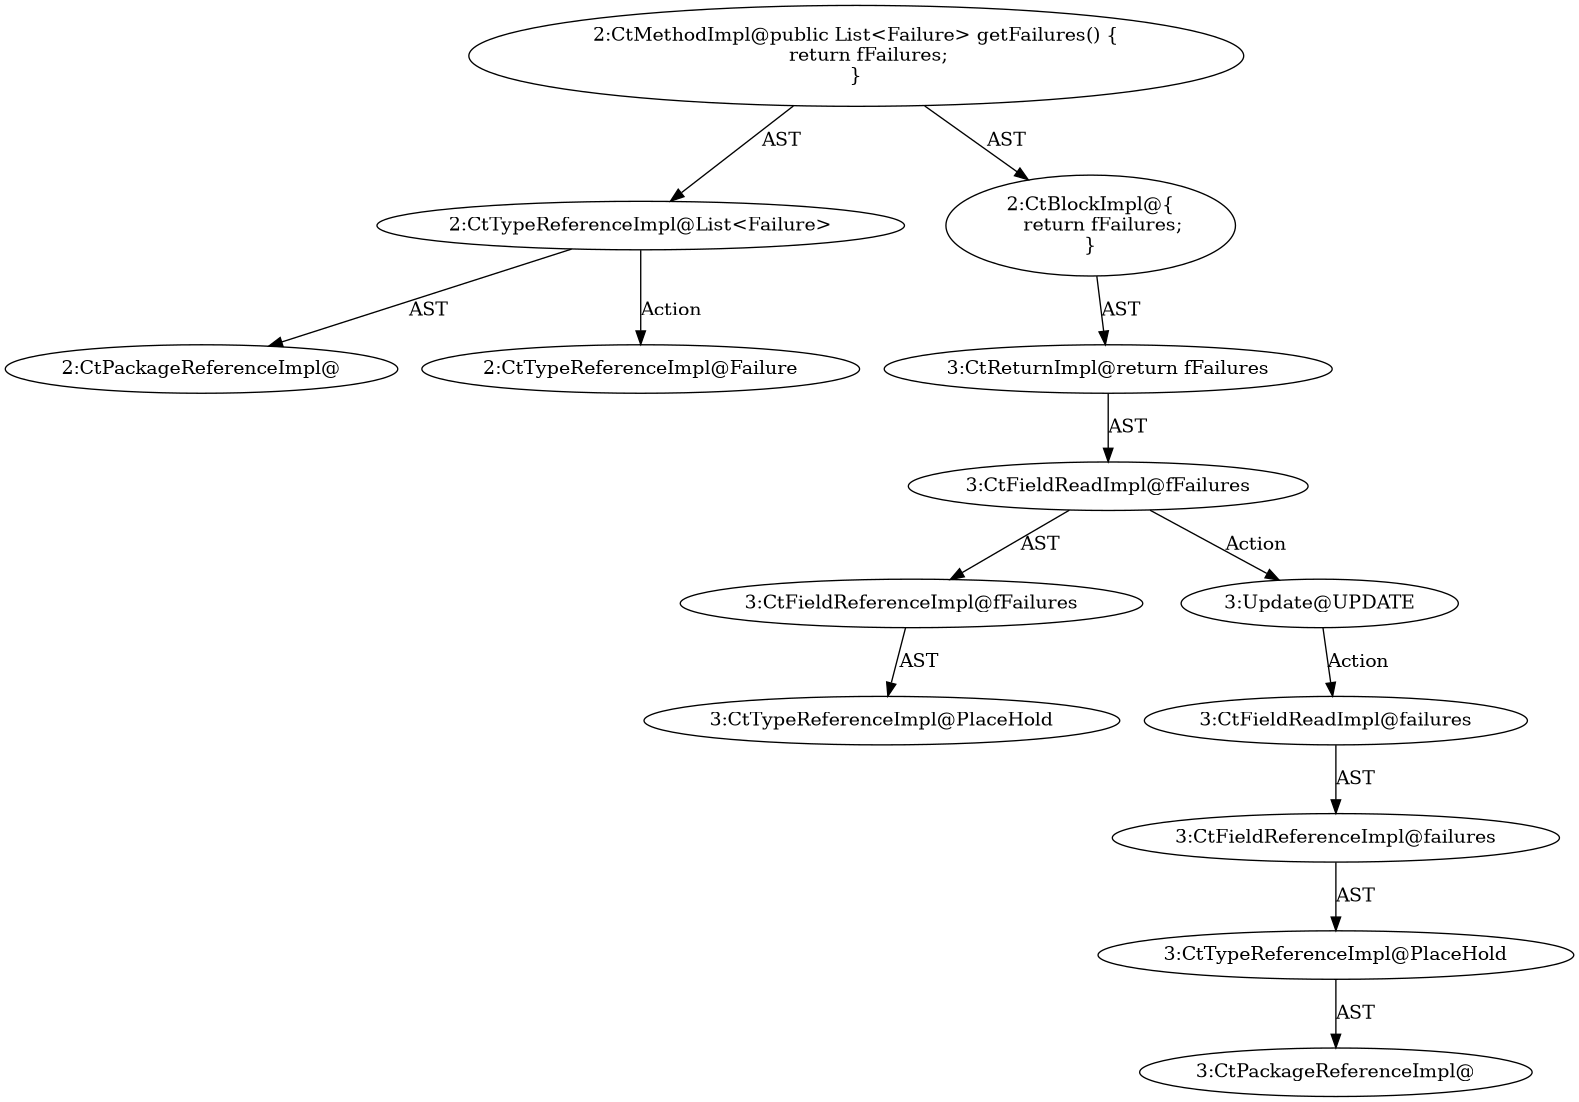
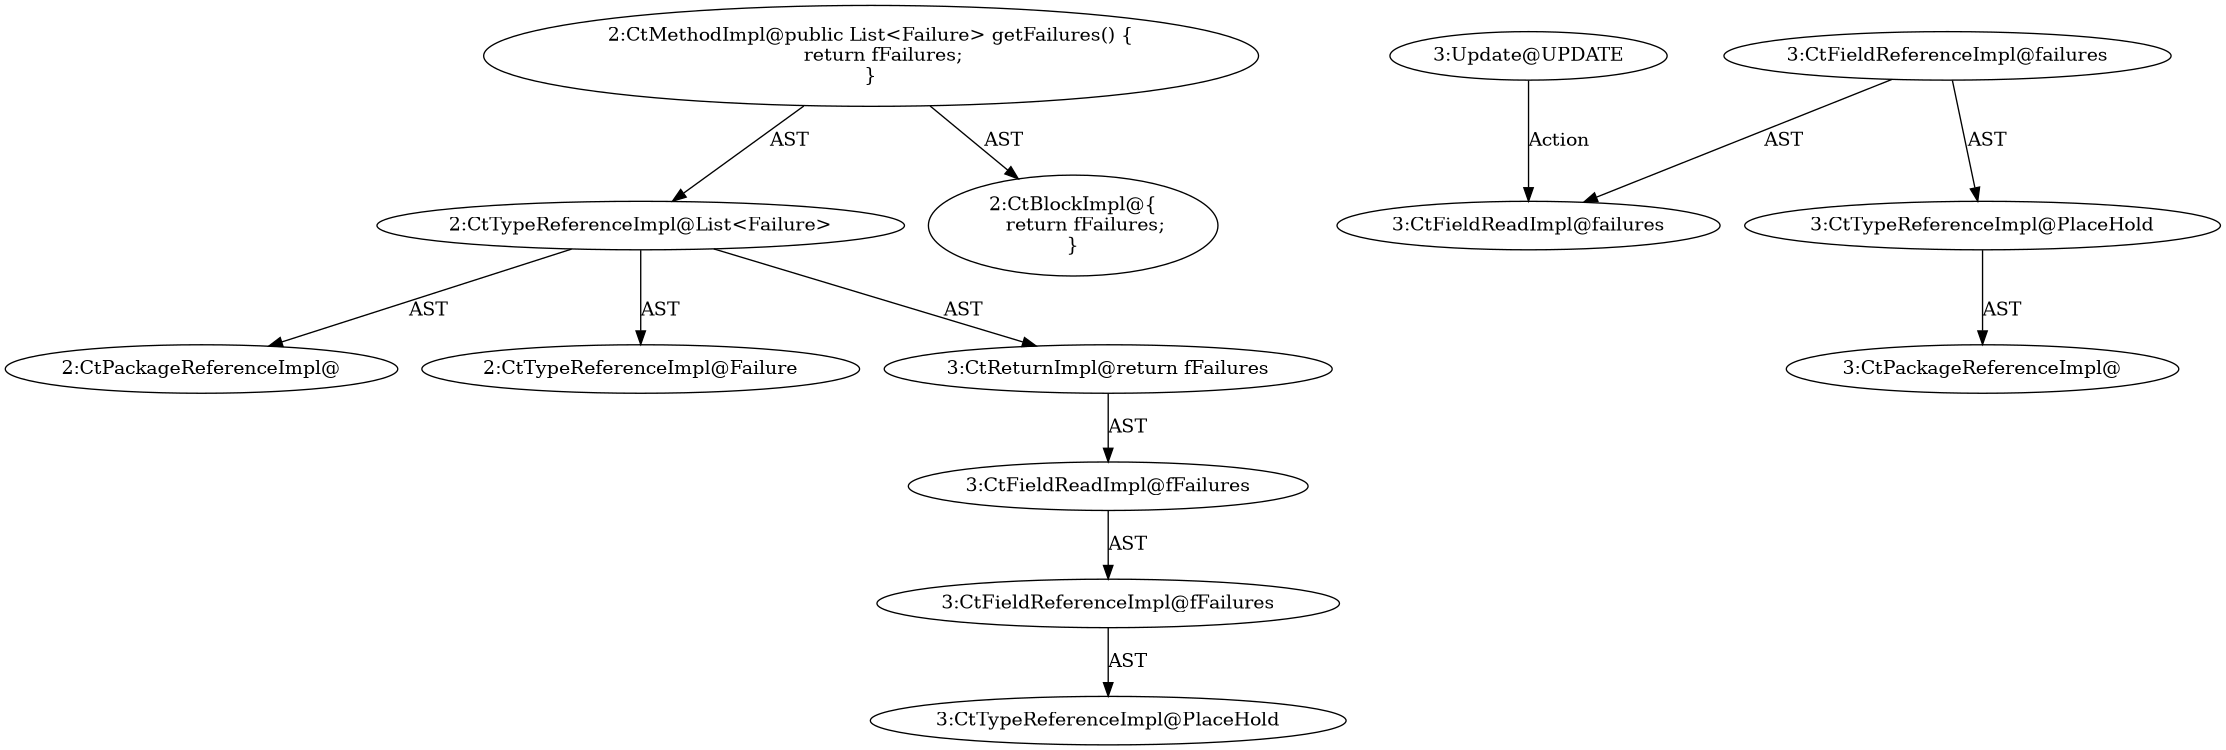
  digraph {
    node [shape=ellipse]
    n1 [label="2:CtTypeReferenceImpl@List<Failure>"]
    n2 [label="2:CtPackageReferenceImpl@"]
    n3 [label="2:CtTypeReferenceImpl@Failure"]
    n4 [label="3:CtFieldReferenceImpl@fFailures"]
    n5 [label="3:CtTypeReferenceImpl@PlaceHold"]
    n6 [label="3:CtFieldReadImpl@fFailures"]
    n7 [label="3:Update@UPDATE"]
    n8 [label="3:CtFieldReadImpl@failures"]
    n9 [label="3:CtReturnImpl@return fFailures"]
    n10 [label="2:CtBlockImpl@\{\n    return fFailures;\n\}"]
    n11 [label="2:CtMethodImpl@public List<Failure> getFailures() \{\n    return fFailures;\n\}"]
    n12 [label="3:CtFieldReferenceImpl@failures"]
    n13 [label="3:CtPackageReferenceImpl@"]
    n14 [label="3:CtTypeReferenceImpl@PlaceHold"]
    n1 -> n2 [label=AST]
-   n1 -> n3 [label=Action]
+   n1 -> n3 [label=AST]
    n4 -> n5 [label=AST]
    n6 -> n4 [label=AST]
-   n6 -> n7 [label=Action]
    n7 -> n8 [label=Action]
-   n8 -> n12 [label=AST]
+   n12 -> n8 [label=AST]
    n9 -> n6 [label=AST]
-   n10 -> n9 [label=AST]
+   n1 -> n9 [label=AST]
    n11 -> n1 [label=AST]
    n11 -> n10 [label=AST]
    n12 -> n14 [label=AST]
    n14 -> n13 [label=AST]
  }
